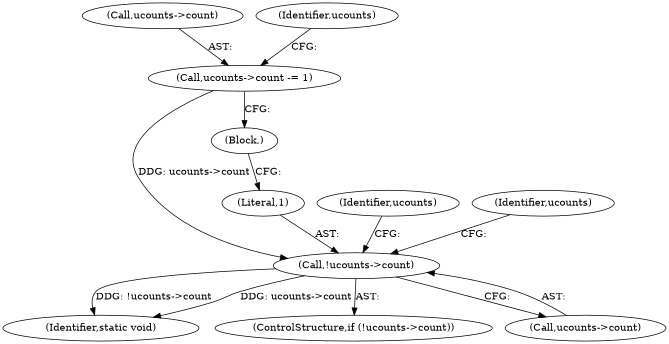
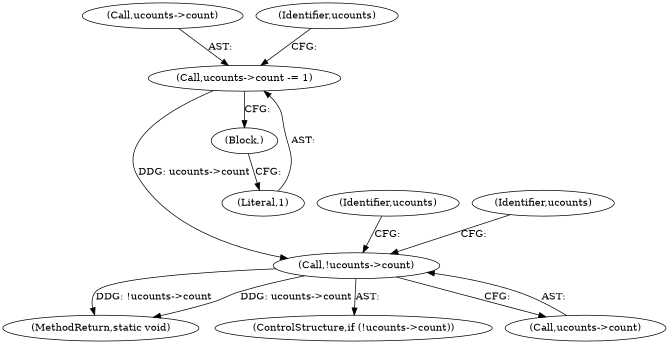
  digraph {
    n1 [label="(Call,!ucounts->count)"]
-   n2 [label="(Identifier,static void)"]
+   n2 [label="(MethodReturn,static void)"]
    n3 [label="(ControlStructure,if (!ucounts->count))"]
    n4 [label="(Call,ucounts->count)"]
    n5 [label="(Call,ucounts->count -= 1)"]
    n6 [label="(Block,)"]
    n7 [label="(Literal,1)"]
    n8 [label="(Call,ucounts->count)"]
    n9 [label="(Identifier,ucounts)"]
    n10 [label="(Identifier,ucounts)"]
    n11 [label="(Identifier,ucounts)"]
    n1 -> n2 [label="DDG: !ucounts->count"]
    n1 -> n2 [label="DDG: ucounts->count"]
    n1 -> n3 [label="AST: "]
    n1 -> n4 [label="CFG: "]
    n4 -> n1 [label="AST: "]
    n5 -> n1 [label="DDG: ucounts->count"]
    n5 -> n6 [label="CFG: "]
    n6 -> n7 [label="CFG: "]
-   n7 -> n1 [label="AST: "]
+   n7 -> n5 [label="AST: "]
    n8 -> n5 [label="AST: "]
    n9 -> n1 [label="CFG: "]
    n10 -> n1 [label="CFG: "]
    n11 -> n5 [label="CFG: "]
  }
